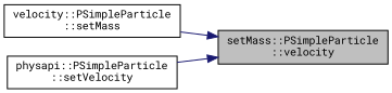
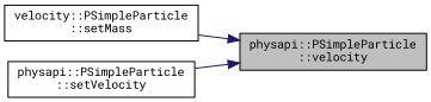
  digraph {
    fontname="Roboto Mono"
    rankdir=RL
    node [color=black fillcolor=white fontname="Roboto Mono" fontsize=10 shape=record style=filled]
    edge [color=midnightblue dir=back fontname="Roboto Mono" fontsize=10 labelfontname=Helvetica labelfontsize=10 style=solid]
-   n1 [fillcolor=grey75 fontcolor=black height=0.2 label="setMass::PSimpleParticle\l::velocity" width=0.4]
+   n1 [fillcolor=grey75 fontcolor=black height=0.2 label="physapi::PSimpleParticle\l::velocity" width=0.4]
    n2 [height=0.2 label="velocity::PSimpleParticle\l::setMass" width=0.4]
    n3 [height=0.2 label="physapi::PSimpleParticle\l::setVelocity" width=0.4]
    n1 -> n2
    n1 -> n3
  }
